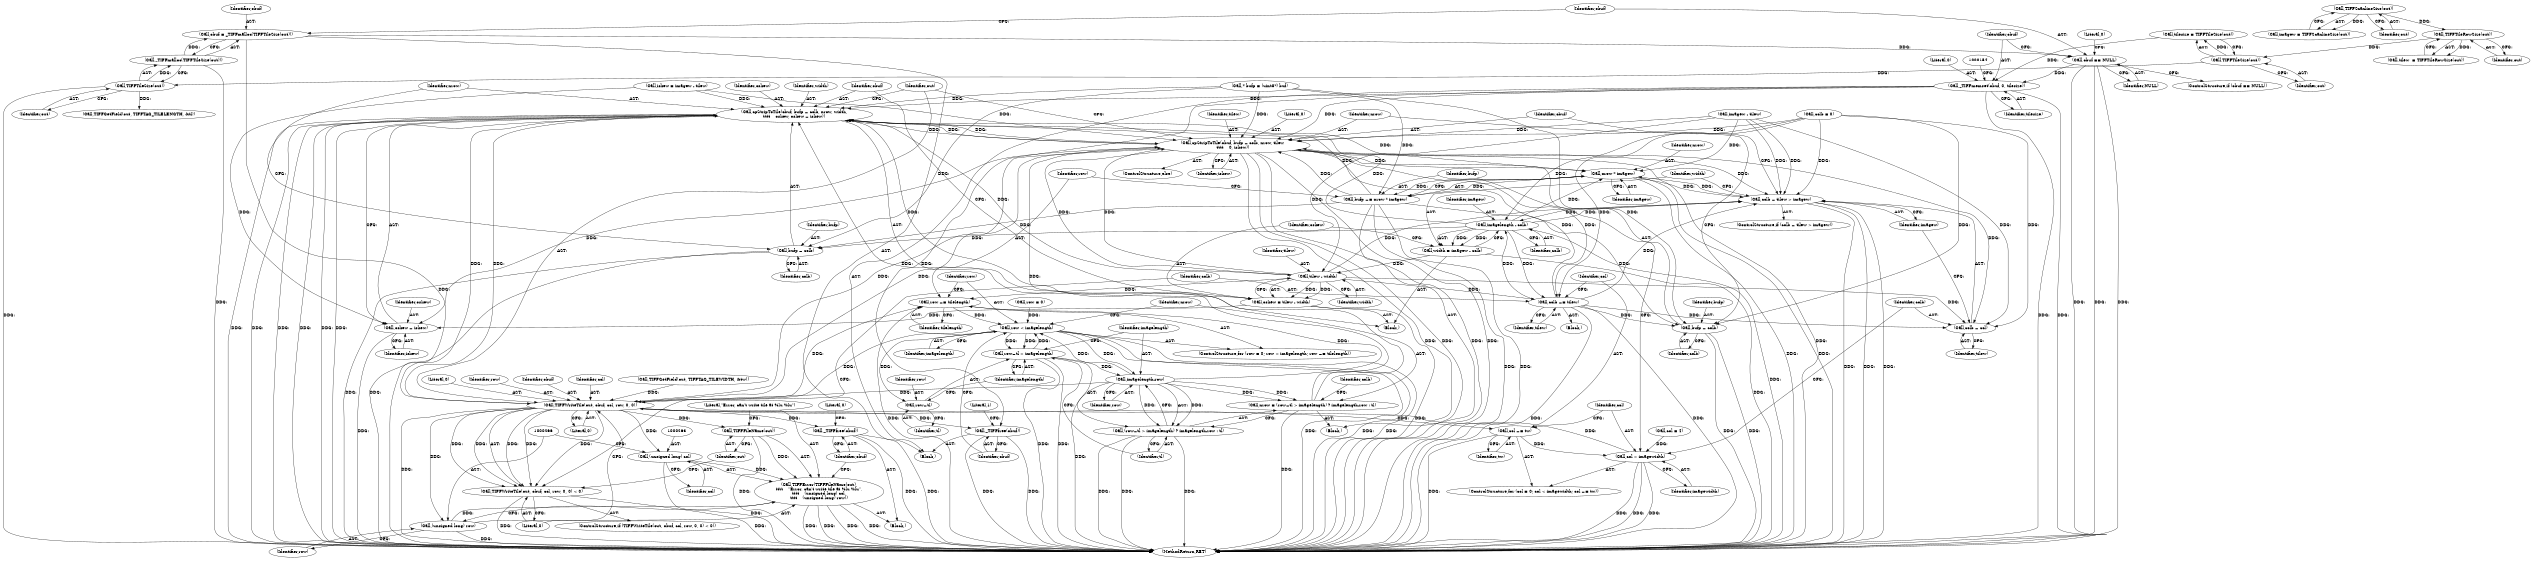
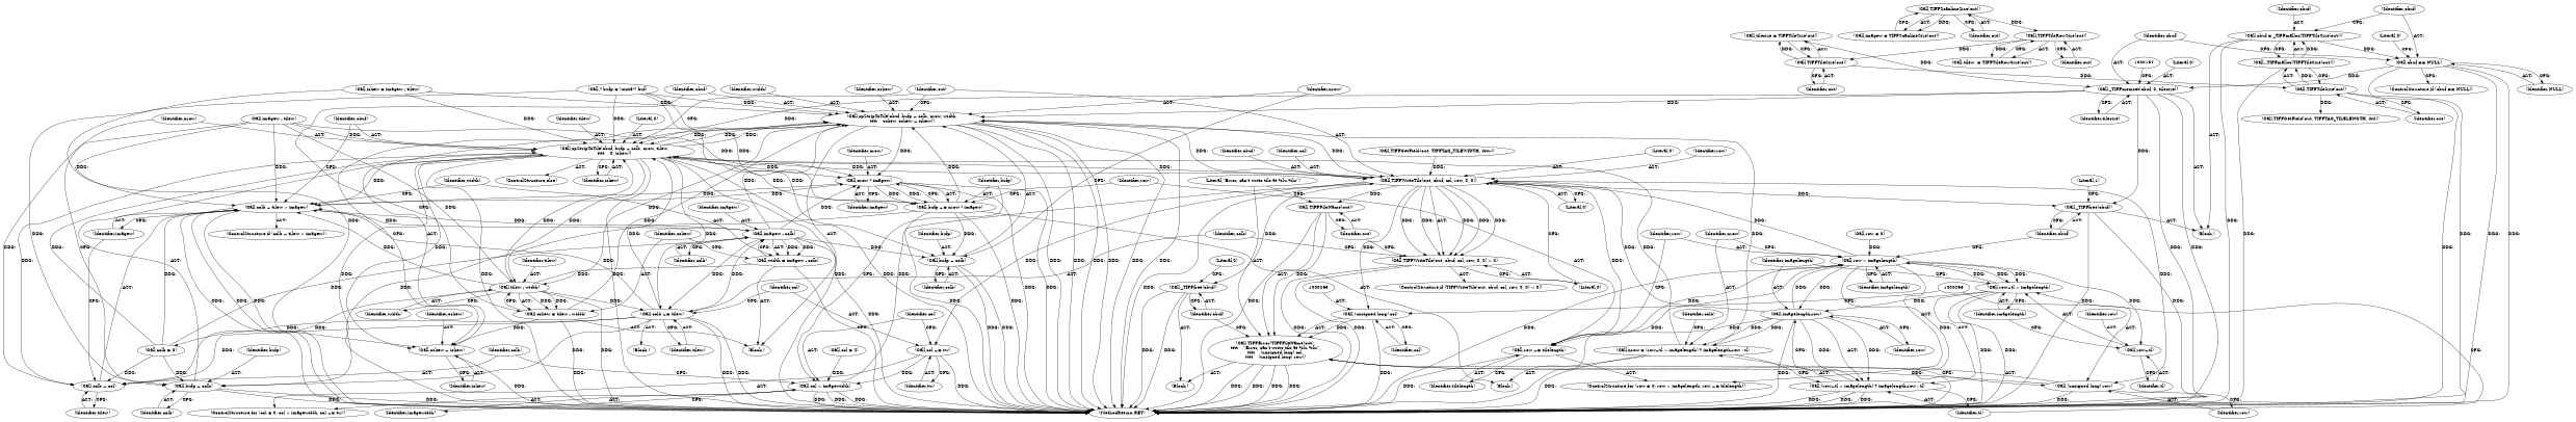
  digraph {
    n1 [label="(Call,obuf = _TIFFmalloc(TIFFTileSize(out)))"]
    n2 [label="(Call,_TIFFmalloc(TIFFTileSize(out)))"]
    n3 [label="(Call,obuf == NULL)"]
    n4 [label="(Block,)"]
    n5 [label="(MethodReturn,RET)"]
    n6 [label="(Call,TIFFTileSize(out))"]
    n7 [label="(Call,_TIFFmemset(obuf, 0, tilesize))"]
    n8 [label="(Identifier,NULL)"]
    n9 [label="(ControlStructure,if (obuf == NULL))"]
    n10 [label="(Call,TIFFGetField(out, TIFFTAG_TILELENGTH, &tl))"]
    n11 [label="(Identifier,out)"]
    n12 [label="(Call,TIFFTileSize(out))"]
    n13 [label="(Identifier,out)"]
    n14 [label="(Call,tilesize = TIFFTileSize(out))"]
    n15 [label="(Call,TIFFTileRowSize(out))"]
    n16 [label="(Identifier,out)"]
    n17 [label="(Call,tilew  = TIFFTileRowSize(out))"]
    n18 [label="(Call,TIFFScanlineSize(out))"]
    n19 [label="(Call,imagew = TIFFScanlineSize(out))"]
    n20 [label="(Identifier,out)"]
    n21 [label="(Call,cpStripToTile(obuf, bufp + colb, nrow, width,\n\t\t\t\t    oskew, oskew + iskew))"]
    n22 [label="(Call,cpStripToTile(obuf, bufp + colb, nrow, tilew,\n\t\t\t\t    0, iskew))"]
    n23 [label="(Call,_TIFFfree(obuf))"]
    n24 [label="(Identifier,tilesize)"]
    n25 [label="(Call,oskew + iskew)"]
    n26 [label="(Call,nrow * imagew)"]
    n27 [label="(Call,TIFFWriteTile(out, obuf, col, row, 0, 0))"]
    n28 [label="(Block,)"]
    n29 [label="(Call,colb + tilew > imagew)"]
    n30 [label="(Call,tilew - width)"]
    n31 [label="(Call,colb + col)"]
    n32 [label="(Call,colb += tilew)"]
    n33 [label="(ControlStructure,else)"]
    n34 [label="(Identifier,iskew)"]
    n35 [label="(Identifier,obuf)"]
    n36 [label="(Identifier,iskew)"]
    n37 [label="(Call,bufp += nrow * imagew)"]
    n38 [label="(Identifier,imagew)"]
    n39 [label="(Call,row += tilelength)"]
    n40 [label="(Call,col += tw)"]
    n41 [label="(Call,TIFFWriteTile(out, obuf, col, row, 0, 0) < 0)"]
    n42 [label="(Call,TIFFFileName(out))"]
    n43 [label="(Call,(unsigned long) col)"]
    n44 [label="(Call,(unsigned long) row)"]
    n45 [label="(Call,_TIFFfree(obuf))"]
    n46 [label="(Literal,0)"]
-   n47 [label="(Call,imagelength - colb)"]
+   n47 [label="(Call,imagew - colb)"]
    n48 [label="(Identifier,imagew)"]
    n49 [label="(ControlStructure,if (colb + tilew > imagew))"]
    n50 [label="(Call,oskew = tilew - width)"]
    n51 [label="(Identifier,width)"]
    n52 [label="(Identifier,tilew)"]
    n53 [label="(Call,bufp + colb)"]
    n54 [label="(Block,)"]
    n55 [label="(Identifier,tilew)"]
    n56 [label="(Call,width = imagew - colb)"]
    n57 [label="(Call,bufp + colb)"]
    n58 [label="(Identifier,colb)"]
    n59 [label="(Identifier,colb)"]
    n60 [label="(Identifier,colb)"]
    n61 [label="(Block,)"]
    n62 [label="(Call,row < imagelength)"]
    n63 [label="(ControlStructure,for (row = 0; row < imagelength; row += tilelength))"]
    n64 [label="(Identifier,tilelength)"]
    n65 [label="(Call,col < imagewidth)"]
    n66 [label="(ControlStructure,for (col = 0; col < imagewidth; col += tw))"]
    n67 [label="(Identifier,tw)"]
    n68 [label="(ControlStructure,if (TIFFWriteTile(out, obuf, col, row, 0, 0) < 0))"]
    n69 [label="(Literal,0)"]
    n70 [label="(Call,TIFFError(TIFFFileName(out),\n\t\t\t\t    \"Error, can't write tile at %lu %lu\",\n\t\t\t\t    (unsigned long) col,\n\t\t\t\t    (unsigned long) row))"]
    n71 [label="(Identifier,out)"]
    n72 [label="(Identifier,col)"]
    n73 [label="(Identifier,row)"]
    n74 [label="(Block,)"]
    n75 [label="(Identifier,obuf)"]
    n76 [label="(Call,row+tl > imagelength)"]
    n77 [label="(Call,imagelength-row)"]
    n78 [label="(Call,row+tl)"]
    n79 [label="(Identifier,imagelength)"]
    n80 [label="(Call,(row+tl > imagelength) ? imagelength-row : tl)"]
    n81 [label="(Identifier,imagelength)"]
    n82 [label="(Call,nrow = (row+tl > imagelength) ? imagelength-row : tl)"]
    n83 [label="(Identifier,row)"]
    n84 [label="(Identifier,tl)"]
    n85 [label="(Identifier,tl)"]
    n86 [label="(Identifier,imagewidth)"]
    n87 [label="(Identifier,width)"]
    n88 [label="(Identifier,obuf)"]
    n89 [label="(Call,iskew = imagew - tilew)"]
    n90 [label="(Call,* bufp = (uint8*) buf)"]
    n91 [label="(Identifier,col)"]
    n92 [label="(Identifier,bufp)"]
    n93 [label="(Identifier,row)"]
    n94 [label="(Identifier,obuf)"]
    n95 [label="(Identifier,col)"]
    n96 [label="(Identifier,row)"]
    n97 [label="(Literal,0)"]
    n98 [label="(Identifier,nrow)"]
    n99 [label="(Identifier,oskew)"]
    n100 [label="(Identifier,obuf)"]
    n101 [label="(Identifier,oskew)"]
    n102 [label="(Call,row = 0)"]
    n103 [label="(Identifier,imagelength)"]
    n104 [label="(Identifier,nrow)"]
    n105 [label="(Identifier,col)"]
    n106 [label="(Identifier,imagew)"]
    n107 [label="(Identifier,colb)"]
    n108 [label="(Identifier,obuf)"]
    n109 [label="(Literal,1)"]
    n110 [label="(Call,TIFFGetField(out, TIFFTAG_TILEWIDTH, &tw))"]
    n111 [label="(Identifier,colb)"]
    n112 [label="(Literal,\"Error, can't write tile at %lu %lu\")"]
    n113 [label="(Call,imagew - tilew)"]
    n114 [label="(Identifier,bufp)"]
    n115 [label="(Identifier,colb)"]
    n116 [label="(Call,colb = 0)"]
    n117 [label="(Literal,0)"]
    n118 [label="(Identifier,oskew)"]
    n119 [label="(Identifier,width)"]
    n120 [label="(Identifier,nrow)"]
    n121 [label="(Identifier,row)"]
    n122 [label="(Identifier,out)"]
    n123 [label="(Identifier,obuf)"]
    n124 [label="(Identifier,tilew)"]
    n125 [label="(Identifier,row)"]
    n126 [label="(Identifier,tilew)"]
    n127 [label="(Literal,0)"]
    n128 [label="(Call,col = 4)"]
    n129 [label="(Identifier,nrow)"]
    n130 [label="(Literal,0)"]
    n131 [label="(Identifier,bufp)"]
    n132 [label="(Identifier,obuf)"]
    n133 [label="(Literal,0)"]
    1000154
    1000263
    1000266
    n1 -> n2 [label="CFG: "]
    n1 -> n3 [label="DDG: "]
    n1 -> n4 [label="AST: "]
    n1 -> n5 [label="DDG: "]
    n2 -> n1 [label="AST: "]
    n2 -> n1 [label="DDG: "]
    n2 -> n5 [label="DDG: "]
    n2 -> n6 [label="CFG: "]
    n3 -> n5 [label="DDG: "]
    n3 -> n5 [label="DDG: "]
    n3 -> n5 [label="DDG: "]
    n3 -> n7 [label="DDG: "]
    n3 -> n8 [label="CFG: "]
    n3 -> n9 [label="CFG: "]
    n6 -> n2 [label="AST: "]
    n6 -> n2 [label="DDG: "]
    n6 -> n5 [label="DDG: "]
    n6 -> n10 [label="DDG: "]
    n6 -> n11 [label="CFG: "]
    n7 -> n4 [label="AST: "]
    n7 -> n5 [label="DDG: "]
    n7 -> n5 [label="DDG: "]
    n7 -> n21 [label="DDG: "]
    n7 -> n22 [label="DDG: "]
    n7 -> n23 [label="DDG: "]
    n7 -> n24 [label="CFG: "]
    n8 -> n3 [label="AST: "]
    n11 -> n6 [label="AST: "]
    n12 -> n6 [label="DDG: "]
    n12 -> n13 [label="CFG: "]
    n12 -> n14 [label="AST: "]
    n12 -> n14 [label="DDG: "]
    n13 -> n12 [label="AST: "]
    n14 -> n7 [label="DDG: "]
    n14 -> n12 [label="CFG: "]
    n15 -> n12 [label="DDG: "]
    n15 -> n16 [label="CFG: "]
    n15 -> n17 [label="AST: "]
    n15 -> n17 [label="DDG: "]
    n16 -> n15 [label="AST: "]
    n17 -> n15 [label="CFG: "]
    n18 -> n15 [label="DDG: "]
    n18 -> n19 [label="AST: "]
    n18 -> n19 [label="DDG: "]
    n18 -> n20 [label="CFG: "]
    n19 -> n18 [label="CFG: "]
    n20 -> n18 [label="AST: "]
    n21 -> n5 [label="DDG: "]
    n21 -> n5 [label="DDG: "]
    n21 -> n5 [label="DDG: "]
    n21 -> n5 [label="DDG: "]
    n21 -> n5 [label="DDG: "]
    n21 -> n5 [label="DDG: "]
    n21 -> n22 [label="DDG: "]
    n21 -> n25 [label="CFG: "]
    n21 -> n26 [label="DDG: "]
    n21 -> n27 [label="DDG: "]
    n21 -> n28 [label="AST: "]
    n22 -> n5 [label="DDG: "]
    n22 -> n5 [label="DDG: "]
    n22 -> n5 [label="DDG: "]
    n22 -> n5 [label="DDG: "]
    n22 -> n5 [label="DDG: "]
    n22 -> n21 [label="DDG: "]
    n22 -> n21 [label="DDG: "]
    n22 -> n25 [label="DDG: "]
    n22 -> n26 [label="DDG: "]
    n22 -> n27 [label="DDG: "]
    n22 -> n29 [label="DDG: "]
    n22 -> n30 [label="DDG: "]
    n22 -> n31 [label="DDG: "]
    n22 -> n32 [label="DDG: "]
    n22 -> n33 [label="AST: "]
    n22 -> n34 [label="CFG: "]
    n23 -> n4 [label="AST: "]
    n23 -> n5 [label="DDG: "]
    n23 -> n5 [label="DDG: "]
    n23 -> n35 [label="CFG: "]
    n24 -> n7 [label="AST: "]
    n25 -> n5 [label="DDG: "]
    n25 -> n21 [label="AST: "]
    n25 -> n36 [label="CFG: "]
    n26 -> n5 [label="DDG: "]
    n26 -> n5 [label="DDG: "]
    n26 -> n29 [label="DDG: "]
    n26 -> n37 [label="AST: "]
    n26 -> n37 [label="DDG: "]
    n26 -> n37 [label="DDG: "]
    n26 -> n38 [label="CFG: "]
    n27 -> n5 [label="DDG: "]
    n27 -> n21 [label="DDG: "]
    n27 -> n22 [label="DDG: "]
    n27 -> n23 [label="DDG: "]
    n27 -> n39 [label="DDG: "]
    n27 -> n40 [label="DDG: "]
    n27 -> n41 [label="AST: "]
    n27 -> n41 [label="DDG: "]
    n27 -> n41 [label="DDG: "]
    n27 -> n41 [label="DDG: "]
    n27 -> n41 [label="DDG: "]
    n27 -> n41 [label="DDG: "]
    n27 -> n42 [label="DDG: "]
    n27 -> n43 [label="DDG: "]
    n27 -> n44 [label="DDG: "]
    n27 -> n45 [label="DDG: "]
    n27 -> n46 [label="CFG: "]
    n29 -> n5 [label="DDG: "]
    n29 -> n5 [label="DDG: "]
    n29 -> n5 [label="DDG: "]
    n29 -> n26 [label="DDG: "]
    n29 -> n47 [label="DDG: "]
    n29 -> n48 [label="CFG: "]
    n29 -> n49 [label="AST: "]
-   n30 -> n39 [label="DDG: "]
+   n30 -> n5 [label="DDG: "]
    n30 -> n21 [label="DDG: "]
    n30 -> n22 [label="DDG: "]
    n30 -> n29 [label="DDG: "]
    n30 -> n31 [label="DDG: "]
    n30 -> n32 [label="DDG: "]
    n30 -> n50 [label="AST: "]
    n30 -> n50 [label="DDG: "]
    n30 -> n50 [label="DDG: "]
    n30 -> n51 [label="CFG: "]
    n31 -> n29 [label="AST: "]
    n31 -> n52 [label="CFG: "]
    n32 -> n5 [label="DDG: "]
    n32 -> n5 [label="DDG: "]
    n32 -> n22 [label="DDG: "]
    n32 -> n29 [label="DDG: "]
    n32 -> n31 [label="DDG: "]
    n32 -> n47 [label="DDG: "]
    n32 -> n53 [label="DDG: "]
    n32 -> n54 [label="AST: "]
    n32 -> n55 [label="CFG: "]
    n34 -> n22 [label="AST: "]
    n35 -> n23 [label="AST: "]
    n35 -> n62 [label="CFG: "]
    n36 -> n25 [label="AST: "]
    n37 -> n5 [label="DDG: "]
    n37 -> n5 [label="DDG: "]
    n37 -> n21 [label="DDG: "]
    n37 -> n22 [label="DDG: "]
    n37 -> n26 [label="CFG: "]
    n37 -> n53 [label="DDG: "]
    n37 -> n57 [label="DDG: "]
    n37 -> n61 [label="AST: "]
    n38 -> n26 [label="AST: "]
    n39 -> n5 [label="DDG: "]
    n39 -> n62 [label="DDG: "]
    n39 -> n63 [label="AST: "]
    n39 -> n64 [label="CFG: "]
    n40 -> n5 [label="DDG: "]
    n40 -> n65 [label="DDG: "]
    n40 -> n66 [label="AST: "]
    n40 -> n67 [label="CFG: "]
    n41 -> n5 [label="DDG: "]
    n41 -> n5 [label="DDG: "]
    n41 -> n68 [label="AST: "]
    n41 -> n69 [label="CFG: "]
    n42 -> n5 [label="DDG: "]
    n42 -> n70 [label="AST: "]
    n42 -> n70 [label="DDG: "]
    n42 -> n71 [label="CFG: "]
    n43 -> n5 [label="DDG: "]
    n43 -> n70 [label="AST: "]
    n43 -> n70 [label="DDG: "]
    n43 -> n72 [label="CFG: "]
    n44 -> n5 [label="DDG: "]
    n44 -> n70 [label="AST: "]
    n44 -> n70 [label="DDG: "]
    n44 -> n73 [label="CFG: "]
    n45 -> n5 [label="DDG: "]
    n45 -> n5 [label="DDG: "]
    n45 -> n74 [label="AST: "]
    n45 -> n75 [label="CFG: "]
    n46 -> n27 [label="AST: "]
    n47 -> n5 [label="DDG: "]
    n47 -> n21 [label="DDG: "]
    n47 -> n26 [label="DDG: "]
    n47 -> n29 [label="DDG: "]
    n47 -> n32 [label="DDG: "]
    n47 -> n56 [label="AST: "]
    n47 -> n56 [label="DDG: "]
    n47 -> n56 [label="DDG: "]
    n47 -> n57 [label="DDG: "]
    n47 -> n58 [label="CFG: "]
    n48 -> n29 [label="AST: "]
    n48 -> n31 [label="CFG: "]
    n50 -> n5 [label="DDG: "]
    n50 -> n21 [label="DDG: "]
    n50 -> n25 [label="DDG: "]
    n50 -> n28 [label="AST: "]
    n50 -> n30 [label="CFG: "]
    n51 -> n30 [label="AST: "]
    n52 -> n31 [label="AST: "]
    n53 -> n5 [label="DDG: "]
    n53 -> n5 [label="DDG: "]
    n53 -> n22 [label="AST: "]
    n53 -> n60 [label="CFG: "]
    n55 -> n32 [label="AST: "]
-   n56 -> n5 [label="DDG: "]
+   n56 -> n5 [label="CFG: "]
    n56 -> n28 [label="AST: "]
    n56 -> n30 [label="DDG: "]
    n56 -> n47 [label="CFG: "]
    n57 -> n5 [label="DDG: "]
    n57 -> n5 [label="DDG: "]
    n57 -> n21 [label="AST: "]
    n57 -> n59 [label="CFG: "]
    n58 -> n47 [label="AST: "]
    n59 -> n57 [label="AST: "]
    n60 -> n53 [label="AST: "]
    n62 -> n5 [label="DDG: "]
    n62 -> n5 [label="DDG: "]
    n62 -> n5 [label="DDG: "]
    n62 -> n27 [label="DDG: "]
    n62 -> n63 [label="AST: "]
    n62 -> n76 [label="DDG: "]
    n62 -> n76 [label="DDG: "]
    n62 -> n77 [label="DDG: "]
    n62 -> n78 [label="DDG: "]
    n62 -> n79 [label="CFG: "]
    n64 -> n39 [label="AST: "]
    n65 -> n5 [label="DDG: "]
    n65 -> n5 [label="DDG: "]
    n65 -> n5 [label="DDG: "]
    n65 -> n27 [label="DDG: "]
    n65 -> n66 [label="AST: "]
    n65 -> n86 [label="CFG: "]
    n67 -> n40 [label="AST: "]
    n69 -> n27 [label="CFG: "]
    n69 -> n41 [label="AST: "]
    n70 -> n5 [label="DDG: "]
    n70 -> n5 [label="DDG: "]
    n70 -> n5 [label="DDG: "]
    n70 -> n5 [label="DDG: "]
    n70 -> n44 [label="CFG: "]
    n70 -> n74 [label="AST: "]
    n71 -> n41 [label="CFG: "]
    n71 -> n42 [label="AST: "]
    n72 -> n43 [label="AST: "]
    n73 -> n44 [label="AST: "]
    n75 -> n45 [label="AST: "]
    n75 -> n70 [label="CFG: "]
    n76 -> n5 [label="DDG: "]
    n76 -> n5 [label="DDG: "]
    n76 -> n62 [label="DDG: "]
    n76 -> n77 [label="DDG: "]
    n76 -> n80 [label="AST: "]
    n76 -> n81 [label="CFG: "]
    n77 -> n5 [label="DDG: "]
    n77 -> n27 [label="DDG: "]
    n77 -> n39 [label="DDG: "]
    n77 -> n62 [label="DDG: "]
    n77 -> n80 [label="AST: "]
    n77 -> n80 [label="DDG: "]
    n77 -> n80 [label="DDG: "]
    n77 -> n82 [label="DDG: "]
    n77 -> n82 [label="DDG: "]
    n77 -> n83 [label="CFG: "]
    n78 -> n76 [label="AST: "]
    n78 -> n84 [label="CFG: "]
    n79 -> n62 [label="AST: "]
    n80 -> n5 [label="DDG: "]
    n80 -> n5 [label="DDG: "]
    n80 -> n5 [label="DDG: "]
    n80 -> n77 [label="CFG: "]
    n80 -> n82 [label="AST: "]
    n80 -> n85 [label="CFG: "]
    n81 -> n76 [label="AST: "]
    n81 -> n78 [label="CFG: "]
    n82 -> n5 [label="DDG: "]
    n82 -> n21 [label="DDG: "]
    n82 -> n22 [label="DDG: "]
    n82 -> n61 [label="AST: "]
    n82 -> n80 [label="CFG: "]
    n83 -> n77 [label="AST: "]
    n84 -> n78 [label="AST: "]
    n85 -> n76 [label="CFG: "]
    n85 -> n80 [label="AST: "]
    n86 -> n65 [label="AST: "]
    n87 -> n21 [label="AST: "]
    n88 -> n1 [label="AST: "]
    n89 -> n21 [label="DDG: "]
    n89 -> n22 [label="DDG: "]
    n89 -> n25 [label="DDG: "]
    n90 -> n21 [label="DDG: "]
    n90 -> n22 [label="DDG: "]
    n90 -> n37 [label="DDG: "]
    n90 -> n53 [label="DDG: "]
    n90 -> n57 [label="DDG: "]
    n91 -> n40 [label="CFG: "]
    n91 -> n65 [label="AST: "]
    n92 -> n53 [label="AST: "]
    n93 -> n27 [label="AST: "]
    n94 -> n22 [label="AST: "]
    n94 -> n29 [label="CFG: "]
    n95 -> n32 [label="CFG: "]
    n95 -> n40 [label="AST: "]
    n96 -> n78 [label="AST: "]
    n97 -> n22 [label="AST: "]
    n98 -> n22 [label="AST: "]
    n98 -> n53 [label="CFG: "]
    n99 -> n21 [label="AST: "]
    n100 -> n27 [label="AST: "]
    n101 -> n25 [label="AST: "]
    n102 -> n62 [label="DDG: "]
    n103 -> n76 [label="CFG: "]
    n103 -> n77 [label="AST: "]
    n104 -> n62 [label="CFG: "]
    n104 -> n82 [label="AST: "]
    n105 -> n27 [label="AST: "]
    n106 -> n47 [label="AST: "]
    n107 -> n82 [label="CFG: "]
    n108 -> n1 [label="CFG: "]
    n108 -> n3 [label="AST: "]
    n109 -> n23 [label="CFG: "]
    n110 -> n27 [label="DDG: "]
    n111 -> n31 [label="AST: "]
    n111 -> n65 [label="CFG: "]
    n112 -> n42 [label="CFG: "]
    n112 -> n70 [label="AST: "]
    n113 -> n22 [label="DDG: "]
    n113 -> n26 [label="DDG: "]
    n113 -> n29 [label="DDG: "]
    n113 -> n29 [label="DDG: "]
    n113 -> n30 [label="DDG: "]
    n113 -> n31 [label="DDG: "]
    n114 -> n37 [label="AST: "]
    n114 -> n65 [label="CFG: "]
    n115 -> n32 [label="AST: "]
    n115 -> n41 [label="CFG: "]
    n116 -> n22 [label="DDG: "]
    n116 -> n29 [label="DDG: "]
    n116 -> n31 [label="DDG: "]
-   n116 -> n32 [label="DDG: "]
+   n32 -> n116 [label="DDG: "]
    n116 -> n47 [label="DDG: "]
    n116 -> n53 [label="DDG: "]
    n117 -> n45 [label="CFG: "]
    n118 -> n50 [label="AST: "]
    n118 -> n56 [label="CFG: "]
    n119 -> n29 [label="CFG: "]
    n119 -> n56 [label="AST: "]
    n120 -> n26 [label="AST: "]
    n121 -> n37 [label="CFG: "]
    n121 -> n39 [label="AST: "]
    n122 -> n21 [label="CFG: "]
    n122 -> n22 [label="CFG: "]
    n122 -> n27 [label="AST: "]
    n123 -> n21 [label="AST: "]
    n123 -> n50 [label="CFG: "]
    n124 -> n30 [label="AST: "]
    n125 -> n39 [label="CFG: "]
    n125 -> n62 [label="AST: "]
    n126 -> n22 [label="AST: "]
    n127 -> n3 [label="CFG: "]
    n128 -> n65 [label="DDG: "]
    n129 -> n21 [label="AST: "]
    n129 -> n57 [label="CFG: "]
    n130 -> n7 [label="AST: "]
    n131 -> n57 [label="AST: "]
    n132 -> n3 [label="CFG: "]
    n132 -> n7 [label="AST: "]
    n133 -> n27 [label="AST: "]
    1000154 -> n7 [label="CFG: "]
    1000263 -> n43 [label="AST: "]
    1000266 -> n43 [label="CFG: "]
    1000266 -> n44 [label="AST: "]
  }
